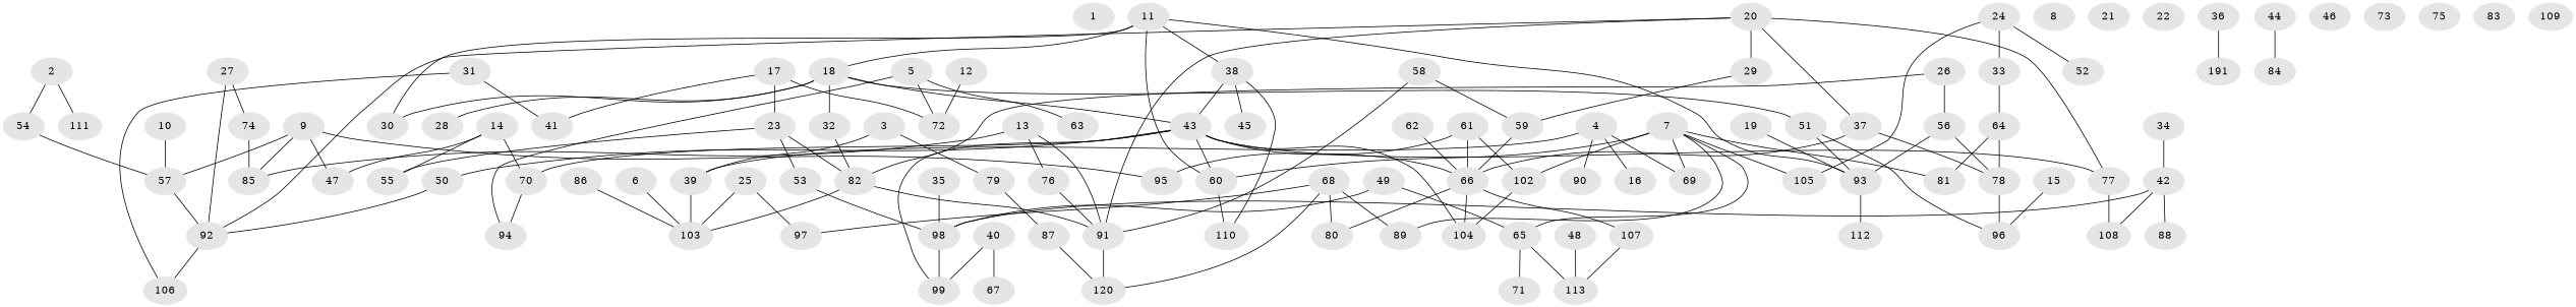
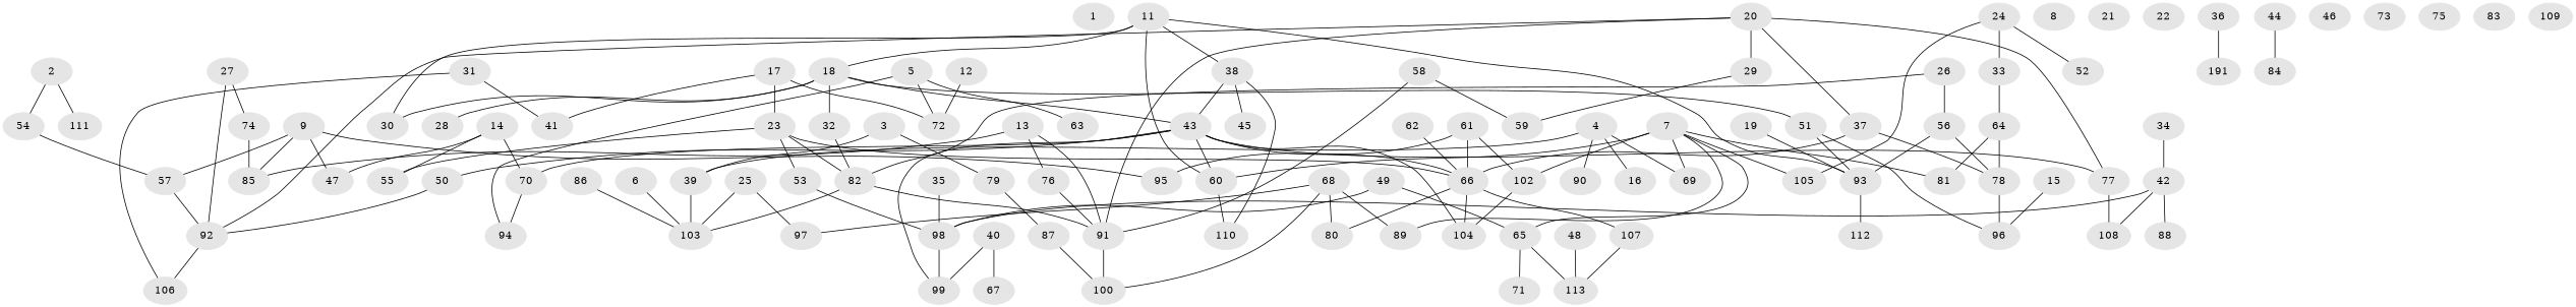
  graph {
    node [color=gray90 style=filled]
    1
    2
    54
    111
    57
    3
    39
    79
    103
    87
    4
    16
    69
    90
    5
    63
    72
    94
    6
    7
    60
    65
    81
    89
    102
    105
    110
    113
    71
    104
    8
    9
    47
    95
    85
-   10
    92
    11
    18
    30
    38
    93
    28
    32
    43
    51
    45
    112
    12
    13
    76
    91
-   100 [label=120]
+   100
    14
    55
    70
    15
    96
    17
    23
    41
    19
    53
    82
    77
    66
    99
    50
    20
    29
    37
    59
    78
    108
    106
    21
    22
    98
    24
    33
    52
    64
    25
    97
    26
    56
    27
    74
    31
    34
    42
    88
    35
    n94 [label=191]
    36
    80
    107
    40
    67
    44
    84
    46
    48
    49
    58
    61
    62
    68
    73
    75
    83
    86
    109
    2 -- 54
    2 -- 111
    54 -- 57
    57 -- 92
    3 -- 39
    3 -- 79
    39 -- 103
    79 -- 87
    87 -- 100
    4 -- 39
    4 -- 16
    4 -- 69
    4 -- 90
    5 -- 63
    5 -- 72
    5 -- 94
    6 -- 103
    7 -- 69
    7 -- 60
    7 -- 65
    7 -- 81
    7 -- 89
    7 -- 102
    7 -- 105
    60 -- 110
    65 -- 113
    65 -- 71
    102 -- 104
    9 -- 57
    9 -- 47
    9 -- 95
    9 -- 85
-   10 -- 57
    92 -- 106
    11 -- 60
    11 -- 18
    11 -- 30
    11 -- 38
    11 -- 93
    18 -- 30
    18 -- 28
    18 -- 32
    18 -- 43
    18 -- 51
    38 -- 110
    38 -- 43
    38 -- 45
    93 -- 112
    32 -- 82
    43 -- 60
    43 -- 104
    43 -- 70
    43 -- 77
    43 -- 66
    43 -- 99
    43 -- 50
    51 -- 93
    51 -- 96
    12 -- 72
    13 -- 85
    13 -- 76
    13 -- 91
    76 -- 91
    91 -- 100
    14 -- 47
    14 -- 55
    14 -- 70
    70 -- 94
    15 -- 96
    17 -- 72
    17 -- 23
    17 -- 41
    23 -- 55
    23 -- 53
    23 -- 82
    19 -- 93
    53 -- 98
    82 -- 103
    82 -- 91
    77 -- 108
    66 -- 104
    66 -- 80
    66 -- 107
    50 -- 92
    20 -- 92
    20 -- 91
    20 -- 77
    20 -- 29
    20 -- 37
    29 -- 59
    37 -- 66
    37 -- 78
-   59 -- 66
+   23 -- 66
    78 -- 96
    98 -- 99
    24 -- 105
    24 -- 33
    24 -- 52
    33 -- 64
    64 -- 81
    64 -- 78
    25 -- 103
    25 -- 97
    26 -- 82
    26 -- 56
    56 -- 93
    56 -- 78
    27 -- 92
    27 -- 74
    74 -- 85
    31 -- 41
    31 -- 106
    34 -- 42
    42 -- 108
    42 -- 98
    42 -- 88
    35 -- 98
    36 -- n94
    107 -- 113
    40 -- 99
    40 -- 67
    44 -- 84
    48 -- 113
    49 -- 65
    49 -- 98
    58 -- 91
    58 -- 59
    61 -- 102
    61 -- 95
    61 -- 66
    62 -- 66
    68 -- 89
    68 -- 100
    68 -- 97
    68 -- 80
    86 -- 103
  }
